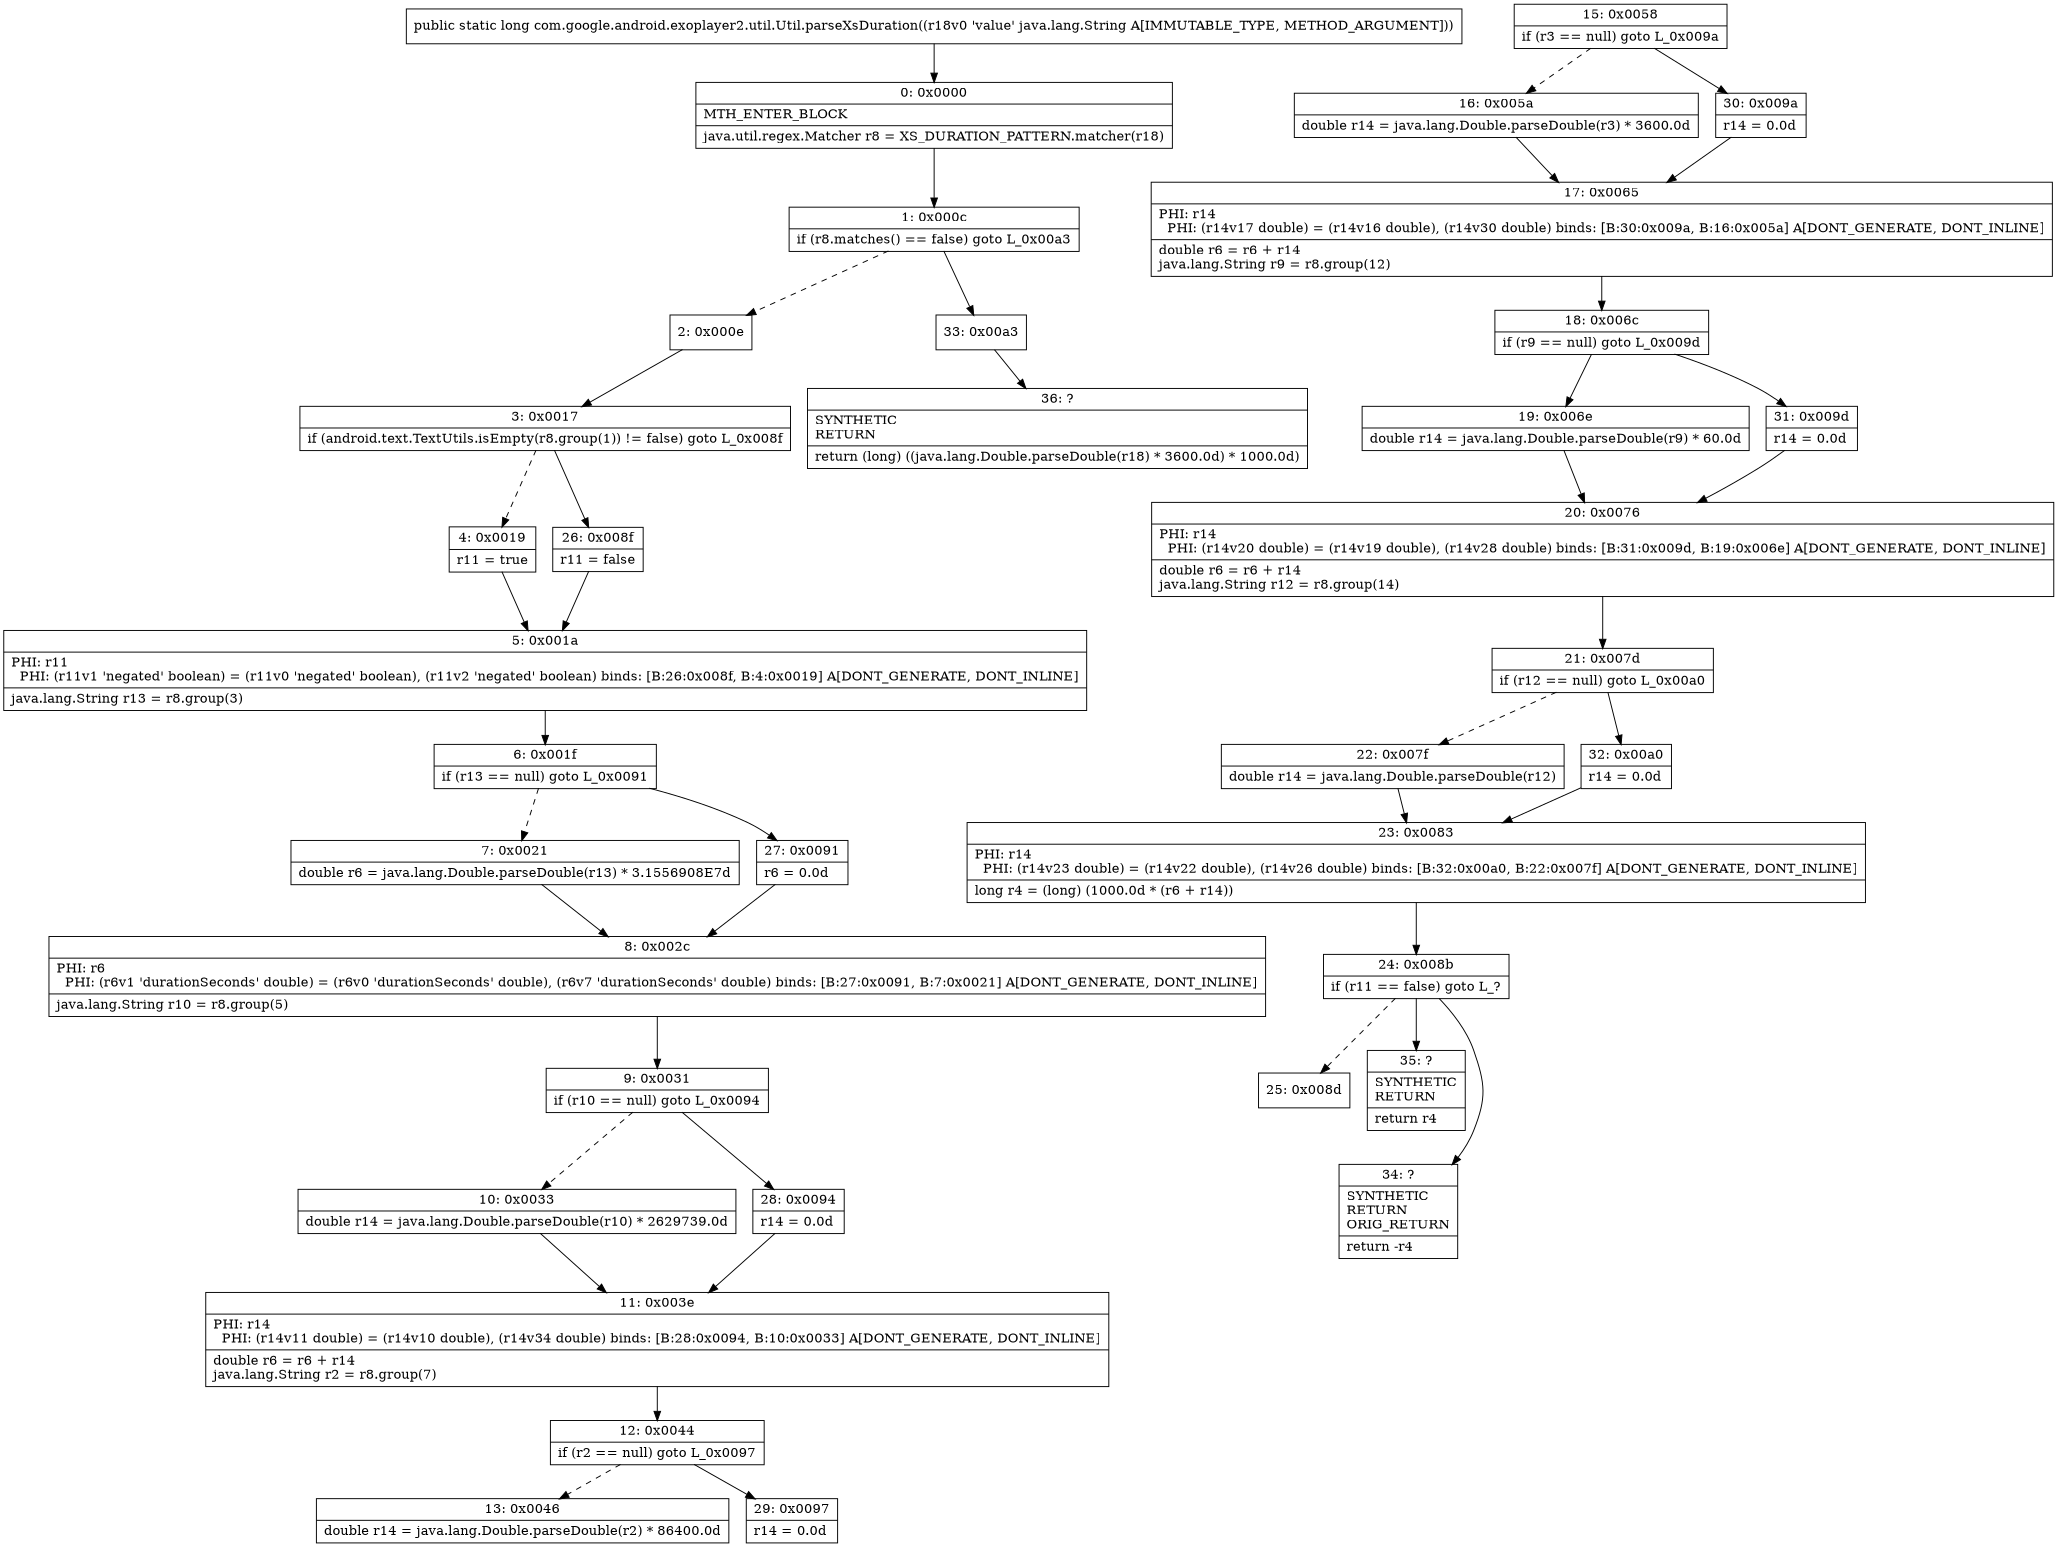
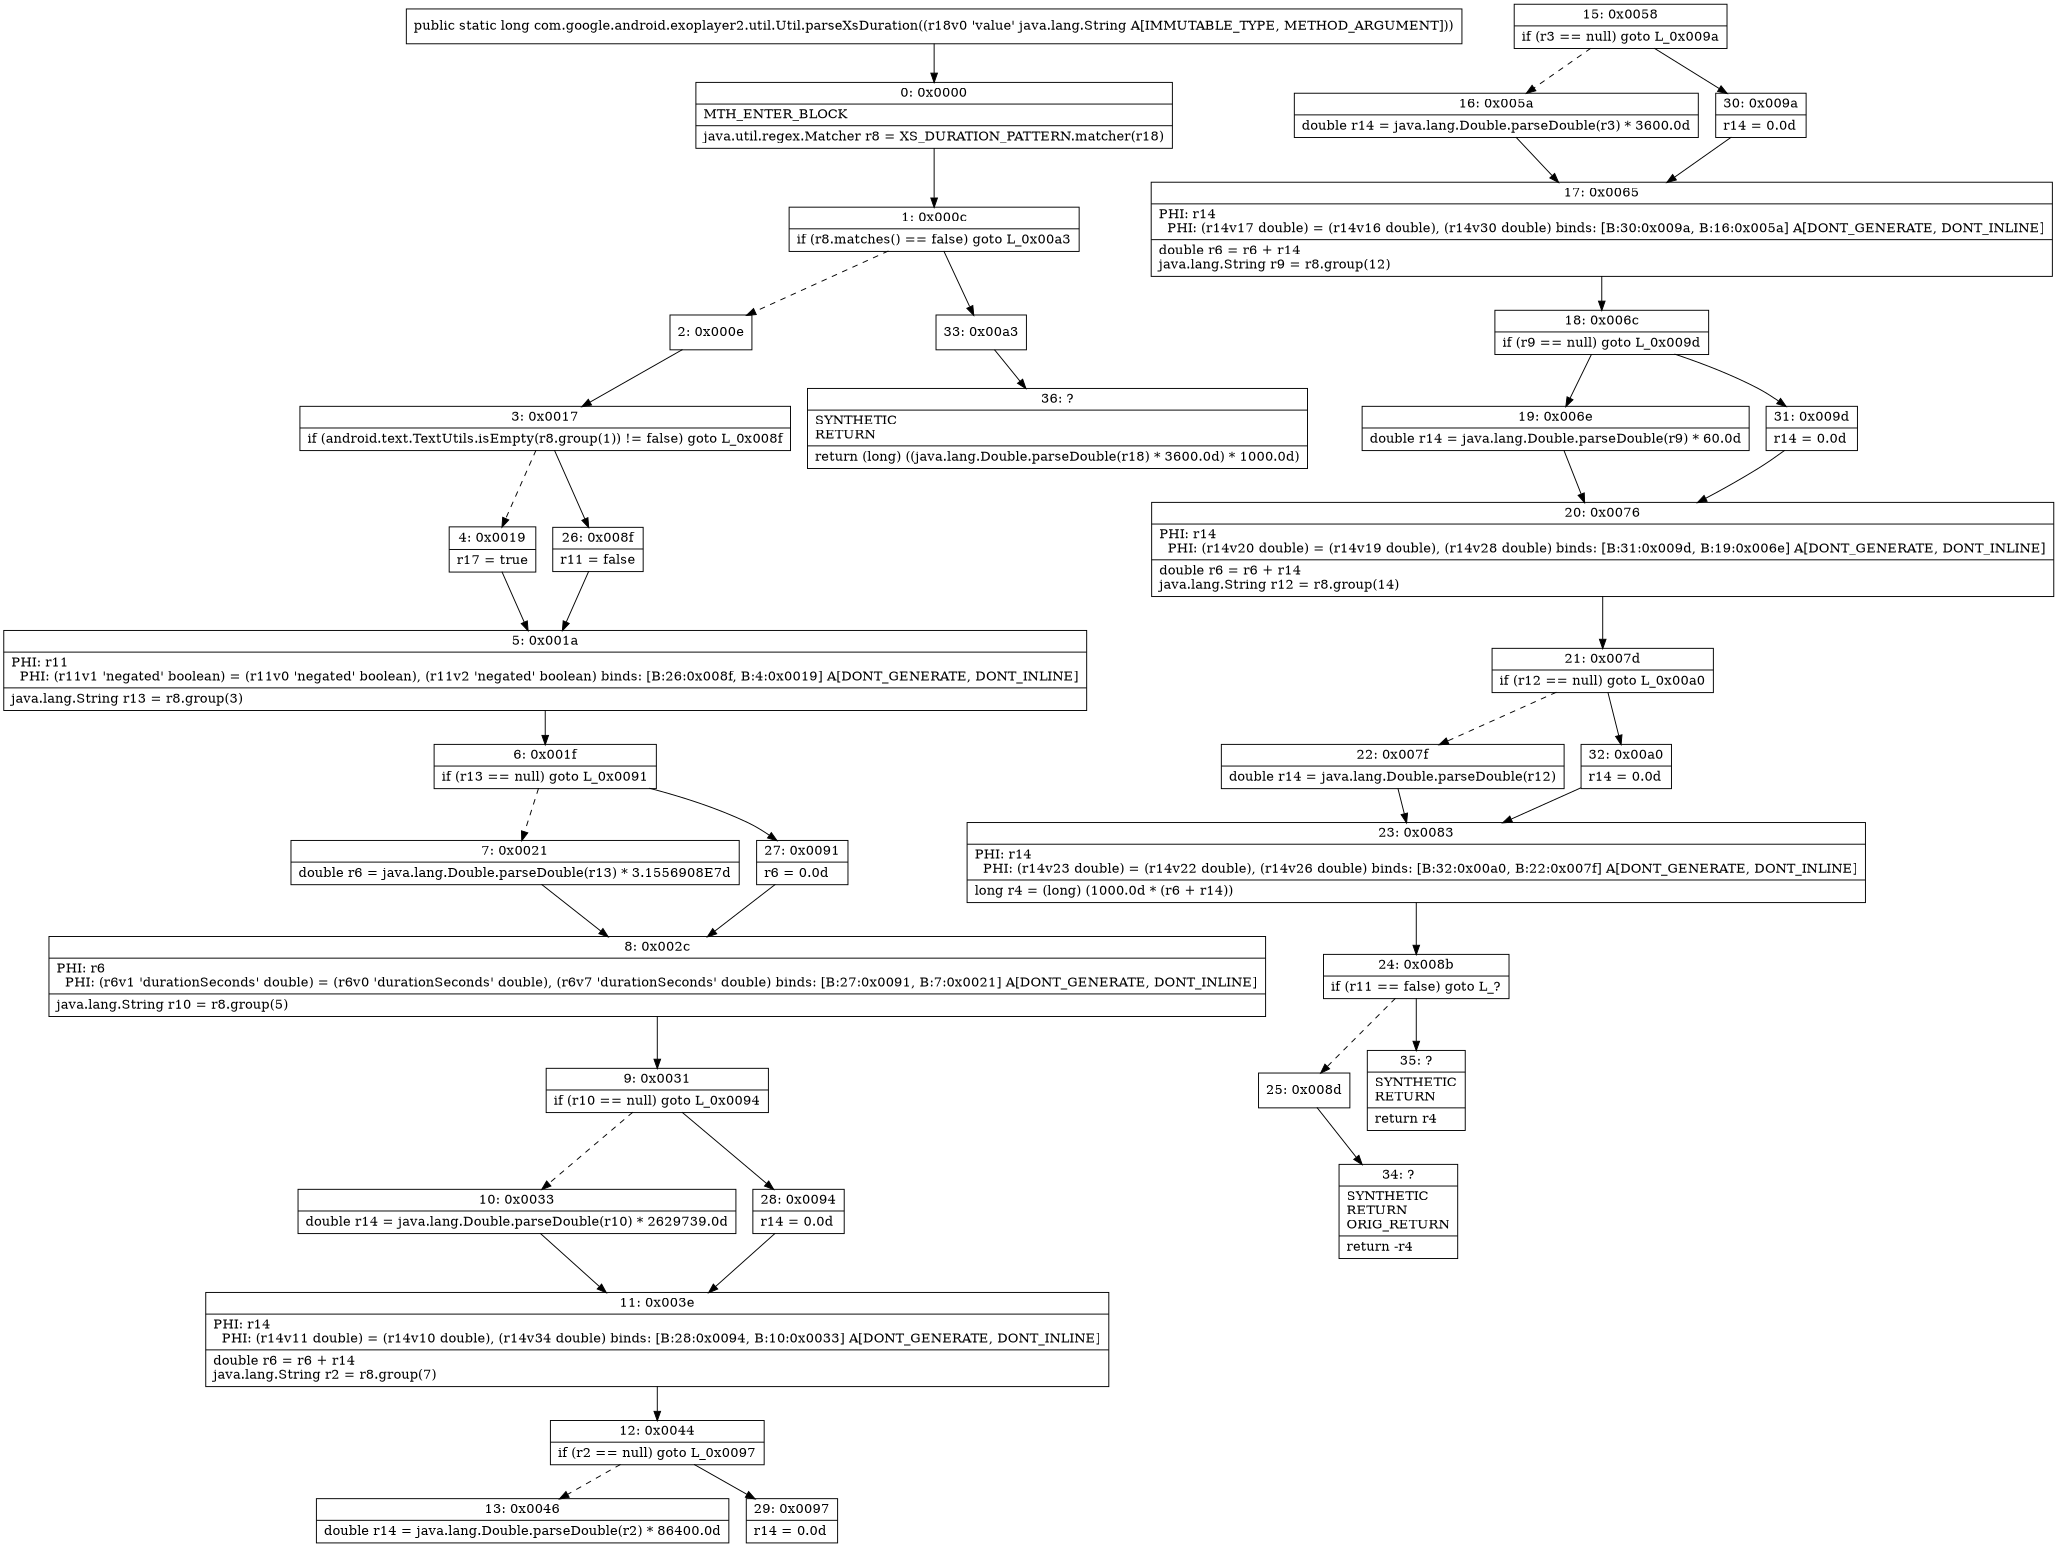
  digraph {
    node [shape=record]
    n1 [label="{0\:\ 0x0000|MTH_ENTER_BLOCK\l|java.util.regex.Matcher r8 = XS_DURATION_PATTERN.matcher(r18)\l}"]
    n2 [label="{1\:\ 0x000c|if (r8.matches() == false) goto L_0x00a3\l}"]
    n3 [label="{2\:\ 0x000e}"]
    n4 [label="{33\:\ 0x00a3}"]
    n5 [label="{3\:\ 0x0017|if (android.text.TextUtils.isEmpty(r8.group(1)) != false) goto L_0x008f\l}"]
    n6 [label="{36\:\ ?|SYNTHETIC\lRETURN\l|return (long) ((java.lang.Double.parseDouble(r18) * 3600.0d) * 1000.0d)\l}"]
-   n7 [label="{4\:\ 0x0019|r11 = true\l}"]
+   n7 [label="{4\:\ 0x0019|r17 = true\l}"]
    n8 [label="{26\:\ 0x008f|r11 = false\l}"]
    n9 [label="{5\:\ 0x001a|PHI: r11 \l  PHI: (r11v1 'negated' boolean) = (r11v0 'negated' boolean), (r11v2 'negated' boolean) binds: [B:26:0x008f, B:4:0x0019] A[DONT_GENERATE, DONT_INLINE]\l|java.lang.String r13 = r8.group(3)\l}"]
    n10 [label="{6\:\ 0x001f|if (r13 == null) goto L_0x0091\l}"]
    n11 [label="{7\:\ 0x0021|double r6 = java.lang.Double.parseDouble(r13) * 3.1556908E7d\l}"]
    n12 [label="{27\:\ 0x0091|r6 = 0.0d\l}"]
    n13 [label="{8\:\ 0x002c|PHI: r6 \l  PHI: (r6v1 'durationSeconds' double) = (r6v0 'durationSeconds' double), (r6v7 'durationSeconds' double) binds: [B:27:0x0091, B:7:0x0021] A[DONT_GENERATE, DONT_INLINE]\l|java.lang.String r10 = r8.group(5)\l}"]
    n14 [label="{9\:\ 0x0031|if (r10 == null) goto L_0x0094\l}"]
    n15 [label="{10\:\ 0x0033|double r14 = java.lang.Double.parseDouble(r10) * 2629739.0d\l}"]
    n16 [label="{28\:\ 0x0094|r14 = 0.0d\l}"]
    n17 [label="{11\:\ 0x003e|PHI: r14 \l  PHI: (r14v11 double) = (r14v10 double), (r14v34 double) binds: [B:28:0x0094, B:10:0x0033] A[DONT_GENERATE, DONT_INLINE]\l|double r6 = r6 + r14\ljava.lang.String r2 = r8.group(7)\l}"]
    n18 [label="{12\:\ 0x0044|if (r2 == null) goto L_0x0097\l}"]
    n19 [label="{13\:\ 0x0046|double r14 = java.lang.Double.parseDouble(r2) * 86400.0d\l}"]
    n20 [label="{29\:\ 0x0097|r14 = 0.0d\l}"]
    n21 [label="{15\:\ 0x0058|if (r3 == null) goto L_0x009a\l}"]
    n22 [label="{16\:\ 0x005a|double r14 = java.lang.Double.parseDouble(r3) * 3600.0d\l}"]
    n23 [label="{30\:\ 0x009a|r14 = 0.0d\l}"]
    n24 [label="{17\:\ 0x0065|PHI: r14 \l  PHI: (r14v17 double) = (r14v16 double), (r14v30 double) binds: [B:30:0x009a, B:16:0x005a] A[DONT_GENERATE, DONT_INLINE]\l|double r6 = r6 + r14\ljava.lang.String r9 = r8.group(12)\l}"]
    n25 [label="{18\:\ 0x006c|if (r9 == null) goto L_0x009d\l}"]
    n26 [label="{19\:\ 0x006e|double r14 = java.lang.Double.parseDouble(r9) * 60.0d\l}"]
    n27 [label="{31\:\ 0x009d|r14 = 0.0d\l}"]
    n28 [label="{20\:\ 0x0076|PHI: r14 \l  PHI: (r14v20 double) = (r14v19 double), (r14v28 double) binds: [B:31:0x009d, B:19:0x006e] A[DONT_GENERATE, DONT_INLINE]\l|double r6 = r6 + r14\ljava.lang.String r12 = r8.group(14)\l}"]
    n29 [label="{21\:\ 0x007d|if (r12 == null) goto L_0x00a0\l}"]
    n30 [label="{22\:\ 0x007f|double r14 = java.lang.Double.parseDouble(r12)\l}"]
    n31 [label="{32\:\ 0x00a0|r14 = 0.0d\l}"]
    n32 [label="{23\:\ 0x0083|PHI: r14 \l  PHI: (r14v23 double) = (r14v22 double), (r14v26 double) binds: [B:32:0x00a0, B:22:0x007f] A[DONT_GENERATE, DONT_INLINE]\l|long r4 = (long) (1000.0d * (r6 + r14))\l}"]
    n33 [label="{24\:\ 0x008b|if (r11 == false) goto L_?\l}"]
    n34 [label="{25\:\ 0x008d}"]
    n35 [label="{35\:\ ?|SYNTHETIC\lRETURN\l|return r4\l}"]
    n36 [label="{34\:\ ?|SYNTHETIC\lRETURN\lORIG_RETURN\l|return \-r4\l}"]
    n37 [label="{public static long com.google.android.exoplayer2.util.Util.parseXsDuration((r18v0 'value' java.lang.String A[IMMUTABLE_TYPE, METHOD_ARGUMENT])) }"]
    n1 -> n2
    n2 -> n3 [style=dashed]
    n2 -> n4
    n3 -> n5
    n4 -> n6
    n5 -> n7 [style=dashed]
    n5 -> n8
    n7 -> n9
    n8 -> n9
    n9 -> n10
    n10 -> n11 [style=dashed]
    n10 -> n12
    n11 -> n13
    n12 -> n13
    n13 -> n14
    n14 -> n15 [style=dashed]
    n14 -> n16
    n15 -> n17
    n16 -> n17
    n17 -> n18
    n18 -> n19 [style=dashed]
    n18 -> n20
    n21 -> n22 [style=dashed]
    n21 -> n23
    n22 -> n24
    n23 -> n24
    n24 -> n25
    n25 -> n26 [style=solid]
    n25 -> n27
    n26 -> n28
    n27 -> n28
    n28 -> n29
    n29 -> n30 [style=dashed]
    n29 -> n31
    n30 -> n32
    n31 -> n32
    n32 -> n33
    n33 -> n34 [style=dashed]
    n33 -> n35
-   n33 -> n36
+   n34 -> n36
    n37 -> n1
  }
